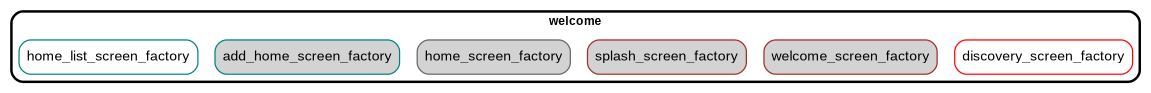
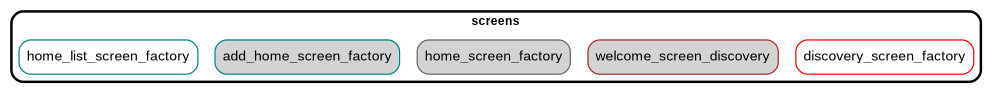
  digraph {
    fontname="Arial Black"
    fontsize=13
    penwidth=2.6
    style=rounded
    node [fillcolor=lightgrey fontname=Arial fontsize=15 penwidth=1.3 shape=rect style="filled,rounded" color=brown]
    n1 [fillcolor=white label=discovery_screen_factory color=red]
-   n2 [label=welcome_screen_factory]
-   n3 [label=splash_screen_factory]
+   n2 [label=welcome_screen_discovery]
    n4 [label=home_screen_factory color=gray40]
    n5 [label=add_home_screen_factory color=teal]
    n6 [fillcolor=white label=home_list_screen_factory color=teal]
    subgraph cluster_1 {
-     label=welcome
+     label=screens
      n1
      n2
-     n3
      n4
      n5
      n6
    }
  }
